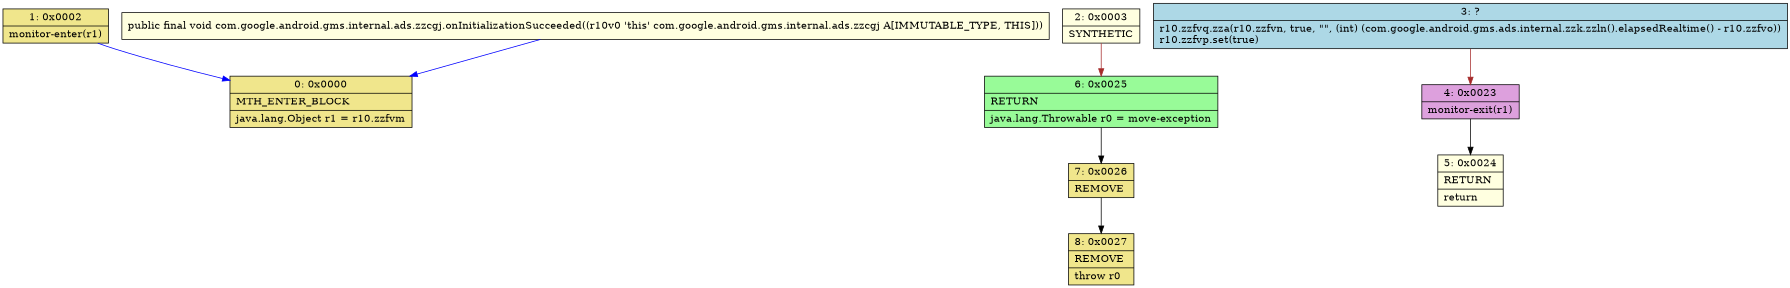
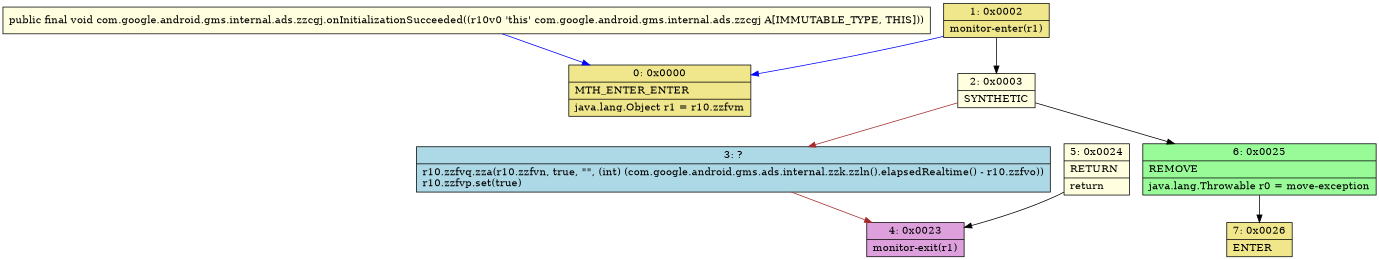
  digraph {
    node [fillcolor=khaki shape=record style=filled]
    edge [color=black]
-   n1 [label="{0\:\ 0x0000|MTH_ENTER_BLOCK\l|java.lang.Object r1 = r10.zzfvm\l}"]
+   n1 [label="{0\:\ 0x0000|MTH_ENTER_ENTER\l|java.lang.Object r1 = r10.zzfvm\l}"]
    n2 [label="{1\:\ 0x0002|monitor\-enter(r1)\l}"]
    n3 [fillcolor=lightyellow label="{2\:\ 0x0003|SYNTHETIC\l}"]
    n4 [fillcolor=lightblue label="{3\:\ ?|r10.zzfvq.zza(r10.zzfvn, true, \"\", (int) (com.google.android.gms.ads.internal.zzk.zzln().elapsedRealtime() \- r10.zzfvo))\lr10.zzfvp.set(true)\l}"]
-   n5 [fillcolor=palegreen label="{6\:\ 0x0025|RETURN\l|java.lang.Throwable r0 = move\-exception\l}"]
+   n5 [fillcolor=palegreen label="{6\:\ 0x0025|REMOVE\l|java.lang.Throwable r0 = move\-exception\l}"]
    n6 [fillcolor=plum label="{4\:\ 0x0023|monitor\-exit(r1)\l}"]
-   n7 [label="{7\:\ 0x0026|REMOVE\l}"]
+   n7 [label="{7\:\ 0x0026|ENTER\l}"]
    n8 [fillcolor=lightyellow label="{5\:\ 0x0024|RETURN\l|return\l}"]
-   n9 [label="{8\:\ 0x0027|REMOVE\l|throw r0\l}"]
    n10 [fillcolor=lightyellow label="{public final void com.google.android.gms.internal.ads.zzcgj.onInitializationSucceeded((r10v0 'this' com.google.android.gms.internal.ads.zzcgj A[IMMUTABLE_TYPE, THIS])) }"]
    n2 -> n1 [color=blue]
-   n3 -> n5 [color=brown]
+   n2 -> n3
+   n3 -> n4 [color=brown]
+   n3 -> n5
    n4 -> n6 [color=brown]
    n5 -> n7
-   n6 -> n8
-   n7 -> n9
+   n8 -> n6
    n10 -> n1 [color=blue]
  }
